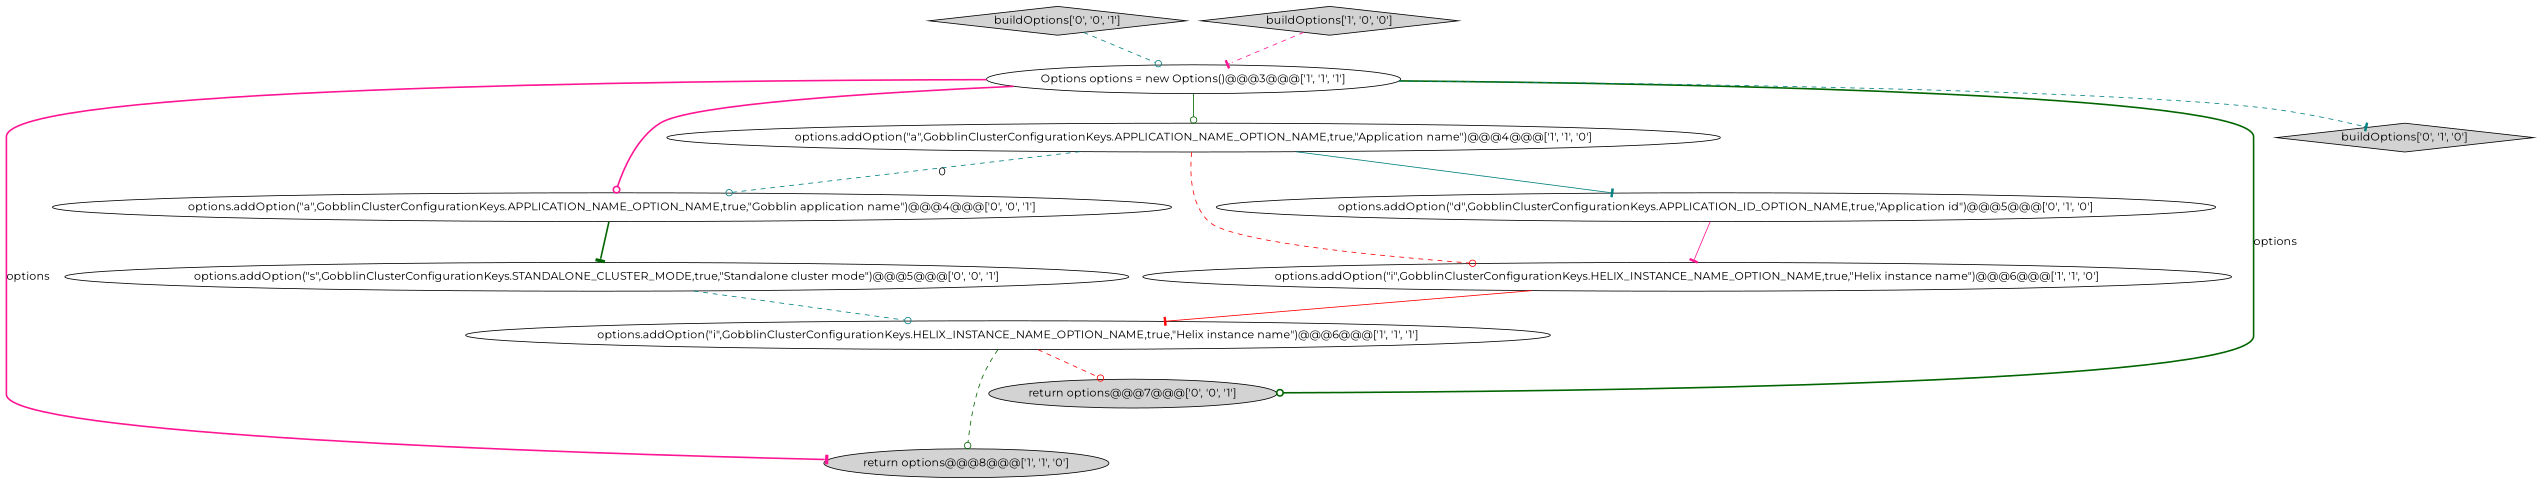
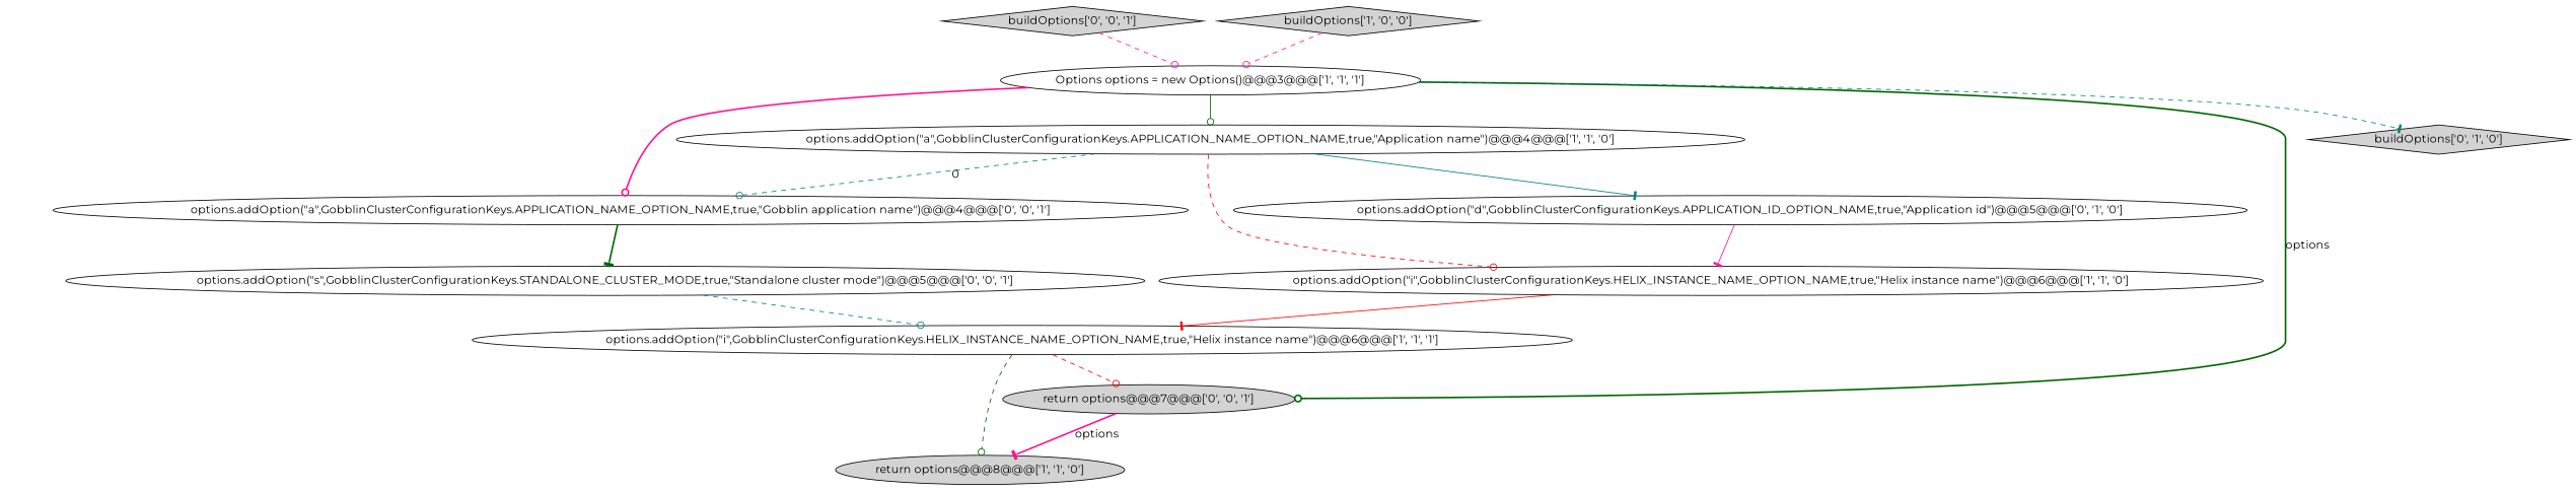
  digraph {
    fontname=Montserrat
    node [fillcolor=white fontname=Montserrat shape=ellipse style=filled]
    edge [arrowhead=odot color=teal fontname=Montserrat style=dashed]
    n1 [label="Options options = new Options()@@@3@@@['1', '1', '1']"]
    n2 [label="options.addOption(\"a\",GobblinClusterConfigurationKeys.APPLICATION_NAME_OPTION_NAME,true,\"Application name\")@@@4@@@['1', '1', '0']"]
    n3 [label="options.addOption(\"a\",GobblinClusterConfigurationKeys.APPLICATION_NAME_OPTION_NAME,true,\"Gobblin application name\")@@@4@@@['0', '0', '1']"]
    n4 [fillcolor=lightgray label="return options@@@8@@@['1', '1', '0']"]
    n5 [fillcolor=lightgray label="return options@@@7@@@['0', '0', '1']"]
    n6 [fillcolor=lightgray label="buildOptions['0', '1', '0']" shape=diamond]
    n7 [label="options.addOption(\"d\",GobblinClusterConfigurationKeys.APPLICATION_ID_OPTION_NAME,true,\"Application id\")@@@5@@@['0', '1', '0']"]
    n8 [label="options.addOption(\"i\",GobblinClusterConfigurationKeys.HELIX_INSTANCE_NAME_OPTION_NAME,true,\"Helix instance name\")@@@6@@@['1', '1', '0']"]
    n9 [label="options.addOption(\"s\",GobblinClusterConfigurationKeys.STANDALONE_CLUSTER_MODE,true,\"Standalone cluster mode\")@@@5@@@['0', '0', '1']"]
    n10 [label="options.addOption(\"i\",GobblinClusterConfigurationKeys.HELIX_INSTANCE_NAME_OPTION_NAME,true,\"Helix instance name\")@@@6@@@['1', '1', '1']"]
    n11 [fillcolor=lightgray label="buildOptions['0', '0', '1']" shape=diamond]
    n12 [fillcolor=lightgray label="buildOptions['1', '0', '0']" shape=diamond]
    n1 -> n2 [color=darkgreen style=solid]
    n1 -> n3 [color=deeppink style=bold]
-   n1 -> n4 [arrowhead=tee color=deeppink label=options style=bold]
+   n5 -> n4 [arrowhead=tee color=deeppink label=options style=bold]
    n1 -> n5 [color=darkgreen label=options style=bold]
    n1 -> n6 [arrowhead=tee]
    n2 -> n3 [label=0]
    n2 -> n7 [arrowhead=tee style=solid]
    n2 -> n8 [color=red]
    n3 -> n9 [arrowhead=tee color=darkgreen style=bold]
    n7 -> n8 [arrowhead=tee color=deeppink style=solid]
    n8 -> n10 [arrowhead=tee color=red style=solid]
    n9 -> n10
    n10 -> n4 [color=darkgreen]
    n10 -> n5 [color=red]
-   n11 -> n1
-   n12 -> n1 [arrowhead=tee color=deeppink]
+   n11 -> n1 [color=deeppink]
+   n12 -> n1 [color=deeppink]
  }
